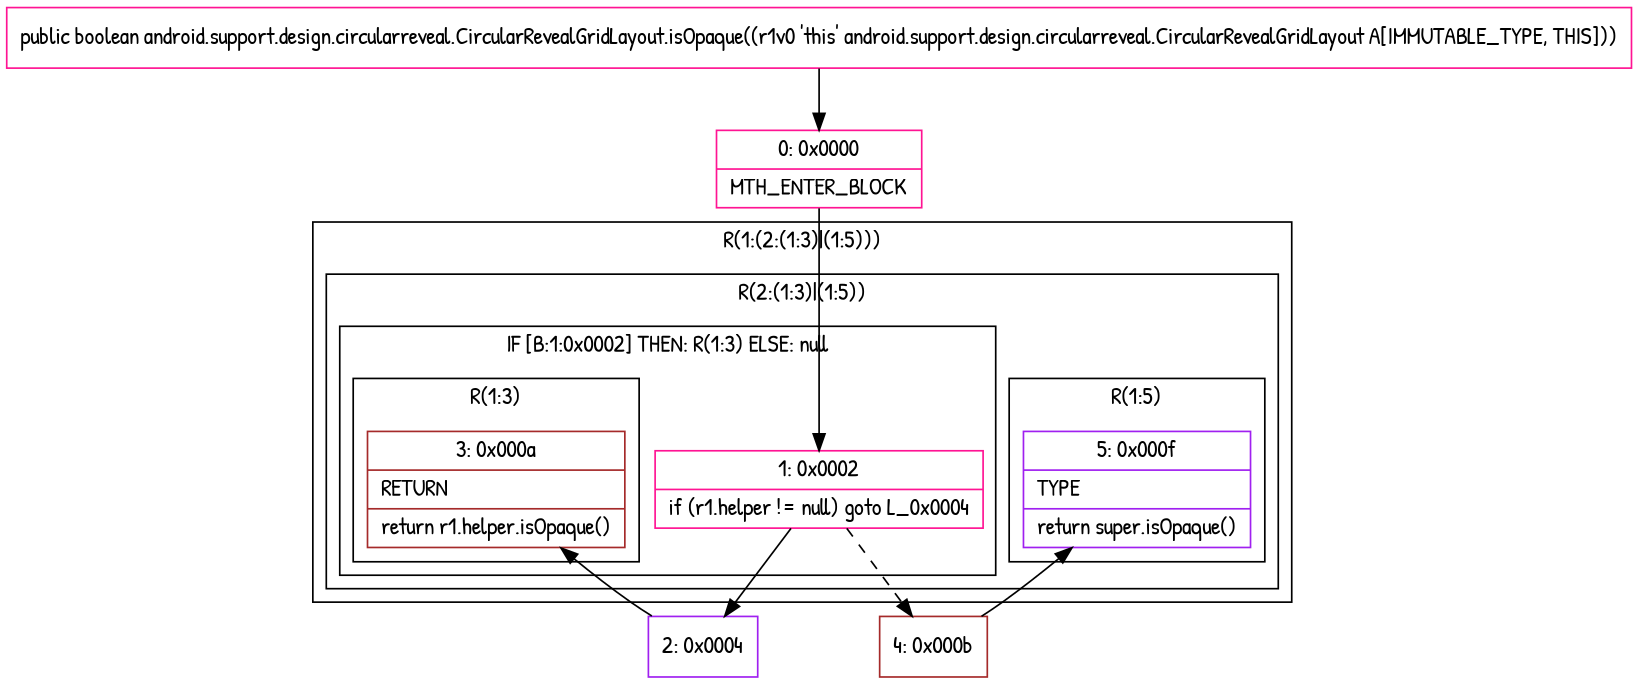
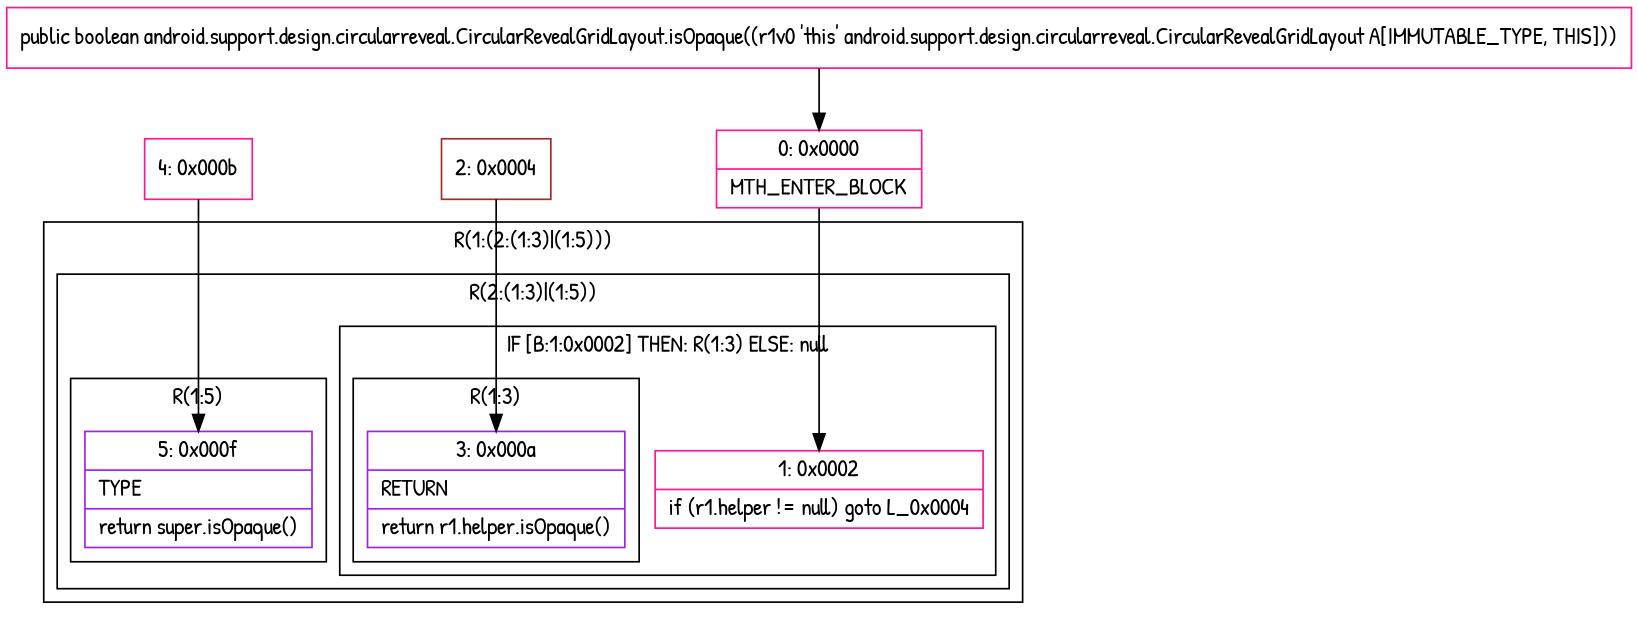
  digraph {
    fontname="Patrick Hand"
    node [color=deeppink fontname="Patrick Hand" shape=record]
    edge [fontname="Patrick Hand"]
-   n1 [color=brown label="{3\:\ 0x000a|RETURN\l|return r1.helper.isOpaque()\l}"]
+   n1 [color=purple label="{3\:\ 0x000a|RETURN\l|return r1.helper.isOpaque()\l}"]
    n2 [label="{1\:\ 0x0002|if (r1.helper != null) goto L_0x0004\l}"]
    n3 [color=purple label="{5\:\ 0x000f|TYPE\l|return super.isOpaque()\l}"]
-   n4 [color=purple label="{2\:\ 0x0004}"]
-   n5 [color=brown label="{4\:\ 0x000b}"]
+   n4 [color=brown label="{2\:\ 0x0004}"]
+   n5 [label="{4\:\ 0x000b}"]
    n6 [label="{0\:\ 0x0000|MTH_ENTER_BLOCK\l}"]
    n7 [label="{public boolean android.support.design.circularreveal.CircularRevealGridLayout.isOpaque((r1v0 'this' android.support.design.circularreveal.CircularRevealGridLayout A[IMMUTABLE_TYPE, THIS])) }"]
    subgraph cluster_1 {
      label="R(1:(2:(1:3)|(1:5)))"
      subgraph cluster_2 {
        label="R(2:(1:3)|(1:5))"
        subgraph cluster_3 {
          label="IF [B:1:0x0002] THEN: R(1:3) ELSE: null"
          n2
          subgraph cluster_4 {
            label="R(1:3)"
            n1
          }
        }
        subgraph cluster_5 {
          label="R(1:5)"
          n3
        }
      }
    }
-   n2 -> n4
-   n2 -> n5 [style=dashed]
    n4 -> n1
    n5 -> n3
    n6 -> n2
    n7 -> n6
  }
